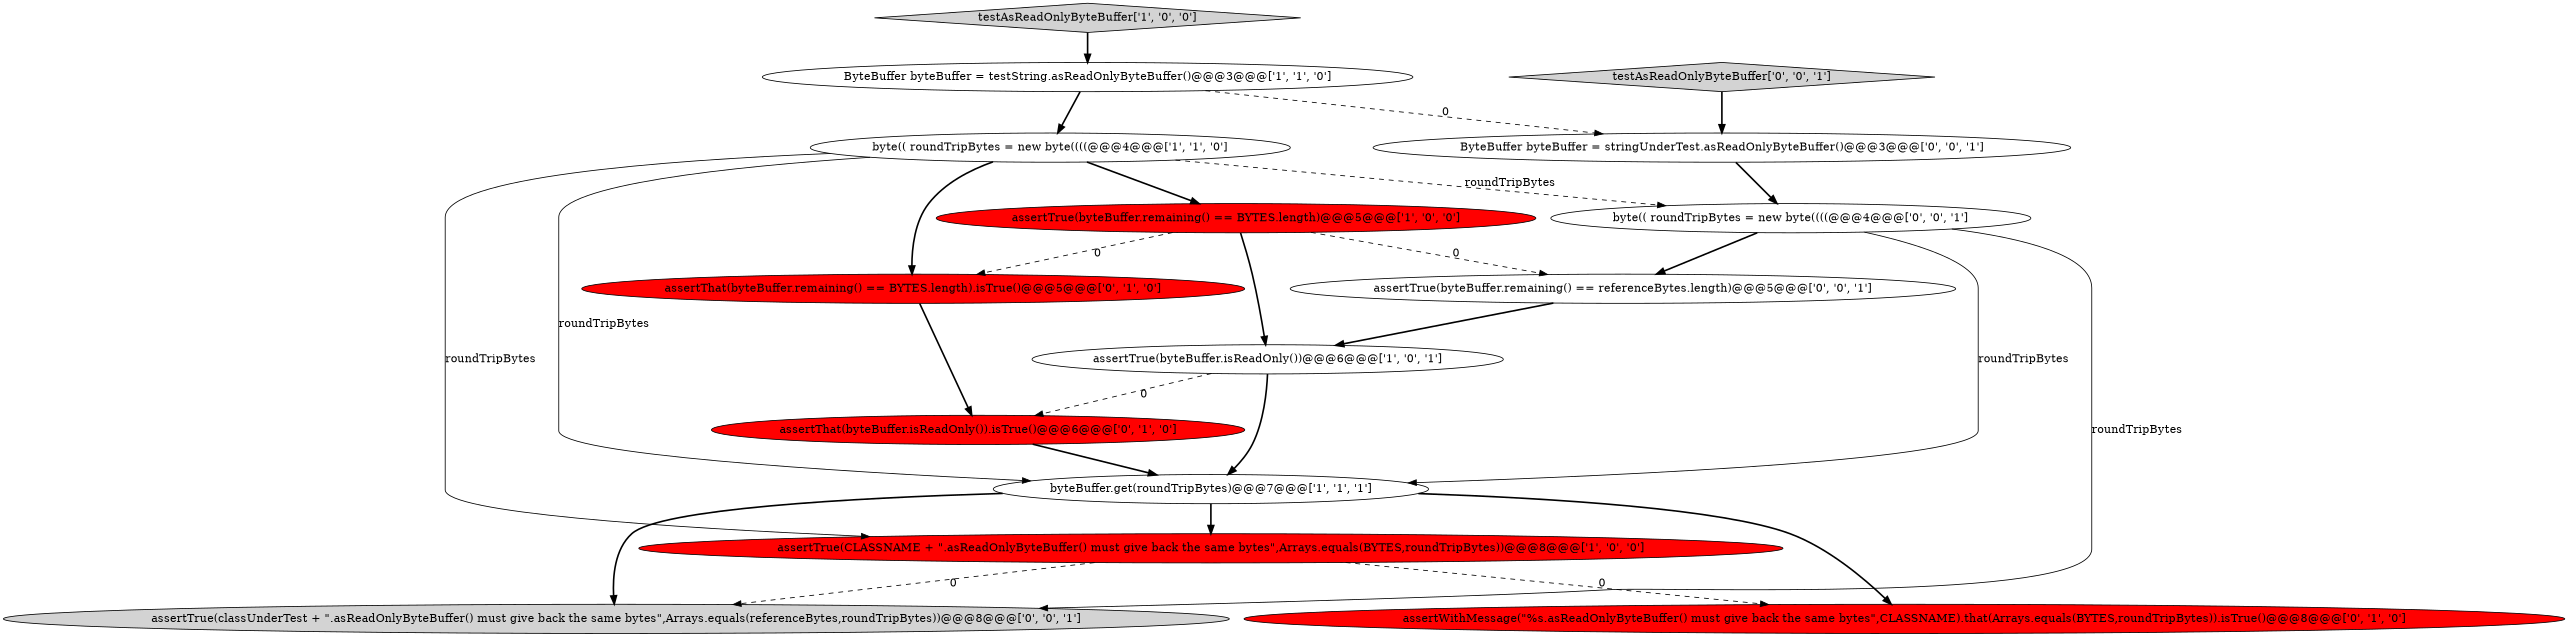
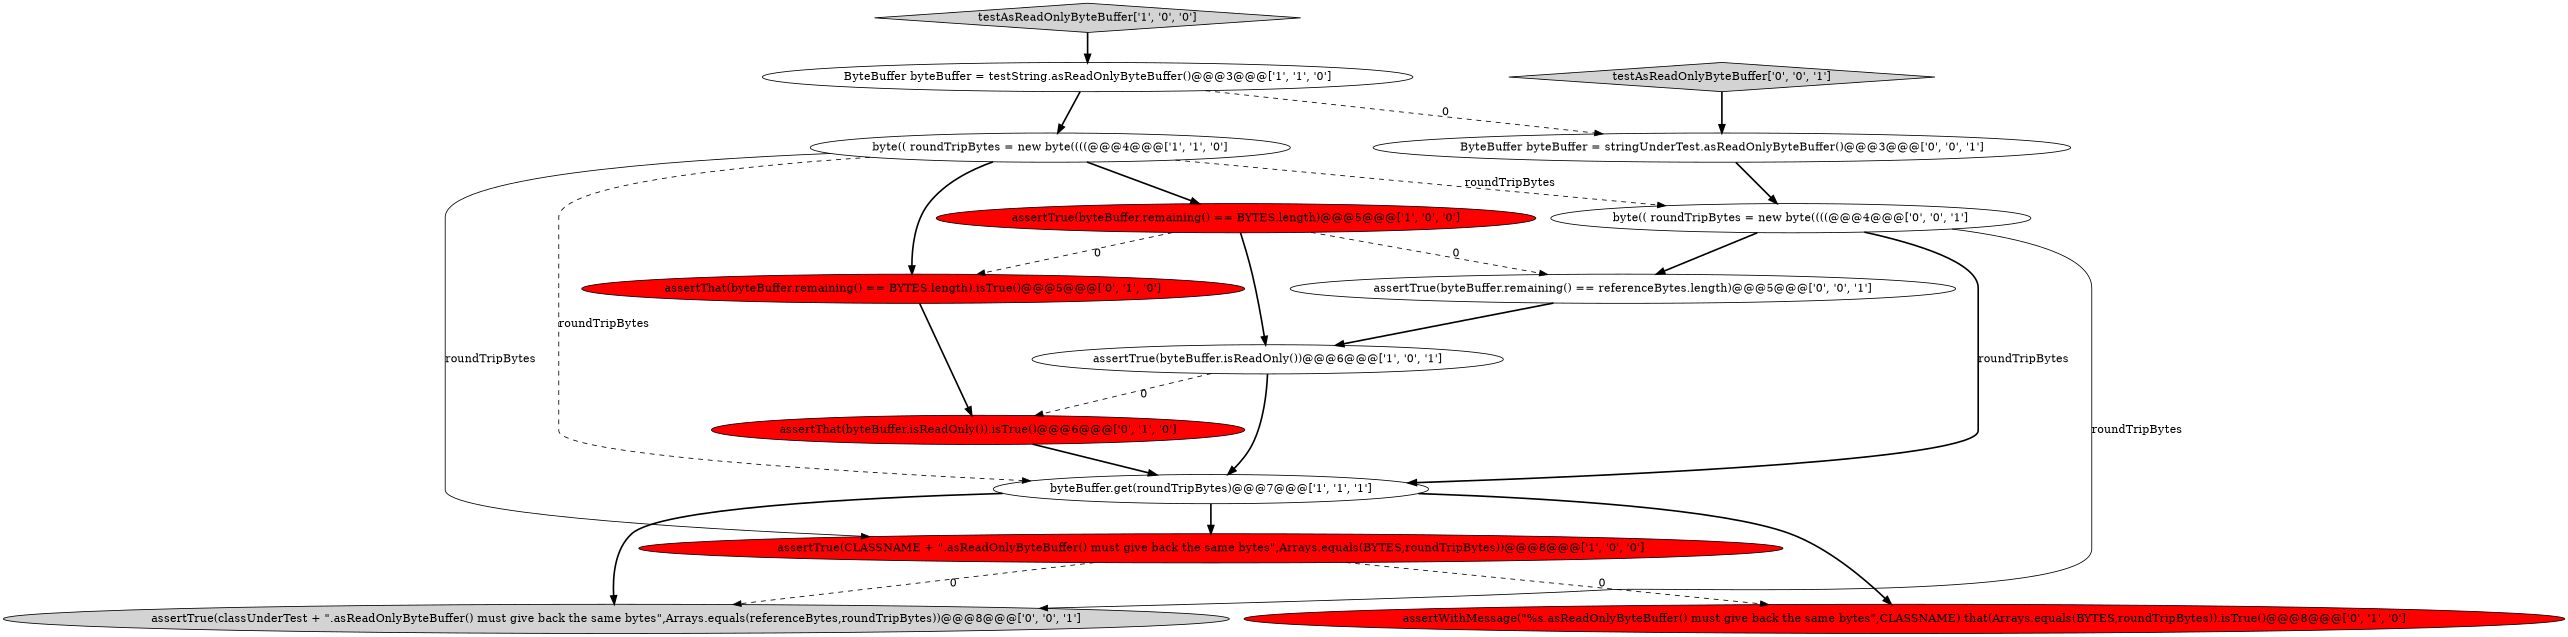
  digraph {
    node [fillcolor=white shape=ellipse style=filled]
    edge [style=bold]
    n1 [fillcolor=red label="assertTrue(byteBuffer.remaining() == BYTES.length)@@@5@@@['1', '0', '0']"]
    n2 [label="assertTrue(byteBuffer.remaining() == referenceBytes.length)@@@5@@@['0', '0', '1']"]
    n3 [fillcolor=red label="assertThat(byteBuffer.remaining() == BYTES.length).isTrue()@@@5@@@['0', '1', '0']"]
    n4 [label="assertTrue(byteBuffer.isReadOnly())@@@6@@@['1', '0', '1']"]
    n5 [fillcolor=red label="assertThat(byteBuffer.isReadOnly()).isTrue()@@@6@@@['0', '1', '0']"]
    n6 [label="byteBuffer.get(roundTripBytes)@@@7@@@['1', '1', '1']"]
    n7 [label="ByteBuffer byteBuffer = testString.asReadOnlyByteBuffer()@@@3@@@['1', '1', '0']"]
    n8 [label="ByteBuffer byteBuffer = stringUnderTest.asReadOnlyByteBuffer()@@@3@@@['0', '0', '1']"]
    n9 [label="byte(( roundTripBytes = new byte((((@@@4@@@['1', '1', '0']"]
    n10 [fillcolor=lightgray label="testAsReadOnlyByteBuffer['0', '0', '1']" shape=diamond]
    n11 [label="byte(( roundTripBytes = new byte((((@@@4@@@['0', '0', '1']"]
    n12 [fillcolor=lightgray label="assertTrue(classUnderTest + \".asReadOnlyByteBuffer() must give back the same bytes\",Arrays.equals(referenceBytes,roundTripBytes))@@@8@@@['0', '0', '1']"]
    n13 [fillcolor=red label="assertTrue(CLASSNAME + \".asReadOnlyByteBuffer() must give back the same bytes\",Arrays.equals(BYTES,roundTripBytes))@@@8@@@['1', '0', '0']"]
    n14 [fillcolor=red label="assertWithMessage(\"%s.asReadOnlyByteBuffer() must give back the same bytes\",CLASSNAME).that(Arrays.equals(BYTES,roundTripBytes)).isTrue()@@@8@@@['0', '1', '0']"]
    n15 [fillcolor=lightgray label="testAsReadOnlyByteBuffer['1', '0', '0']" shape=diamond]
    n1 -> n2 [label=0 style=dashed]
    n1 -> n3 [label=0 style=dashed]
    n1 -> n4
    n2 -> n4
    n3 -> n5
    n4 -> n5 [label=0 style=dashed]
    n4 -> n6
    n5 -> n6
    n6 -> n12
    n6 -> n13
    n6 -> n14
    n7 -> n8 [label=0 style=dashed]
    n7 -> n9
    n8 -> n11
    n9 -> n1
    n9 -> n3
-   n9 -> n6 [label=roundTripBytes style=solid]
+   n9 -> n6 [label=roundTripBytes style=dashed]
    n9 -> n11 [label=roundTripBytes style=dashed]
    n9 -> n13 [label=roundTripBytes style=solid]
    n10 -> n8
    n11 -> n2
-   n11 -> n6 [label=roundTripBytes style=solid]
+   n11 -> n6 [label=roundTripBytes]
    n11 -> n12 [label=roundTripBytes style=solid]
    n13 -> n12 [label=0 style=dashed]
    n13 -> n14 [label=0 style=dashed]
    n15 -> n7
  }
